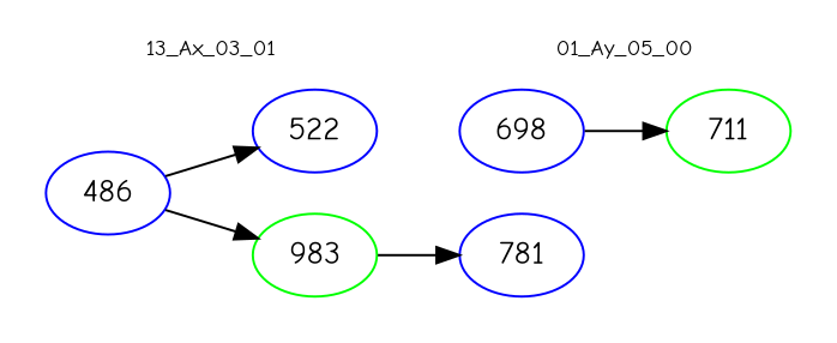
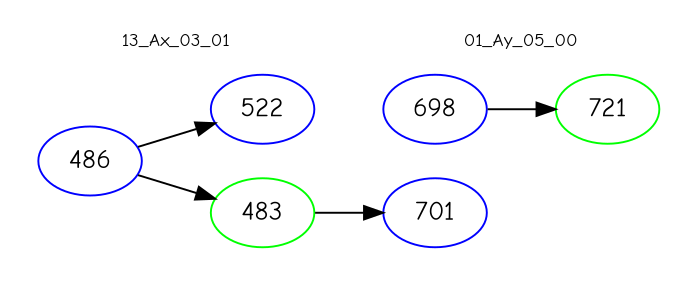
  digraph {
    fontname="Comic Neue"
    rankdir=LR
    node [color=blue fontname="Comic Neue"]
    edge [color=black fontname="Comic Neue"]
    n1 [label=698]
-   n2 [label=781]
-   n3 [color=green label=711]
+   n2 [label=701]
+   n3 [color=green label=721]
    n4 [label=486]
-   n5 [color=green label=983]
+   n5 [color=green label=483]
    n6 [label=522]
    subgraph cluster_1 {
      color=white
      fontsize=10
      label="01_Ay_05_00"
      n1
      n2
      n3
    }
    subgraph cluster_2 {
      color=white
      fontsize=10
      label="13_Ax_03_01"
      n4
      n5
      n6
    }
    n1 -> n3
    n4 -> n5
    n4 -> n6
    n5 -> n2
  }
